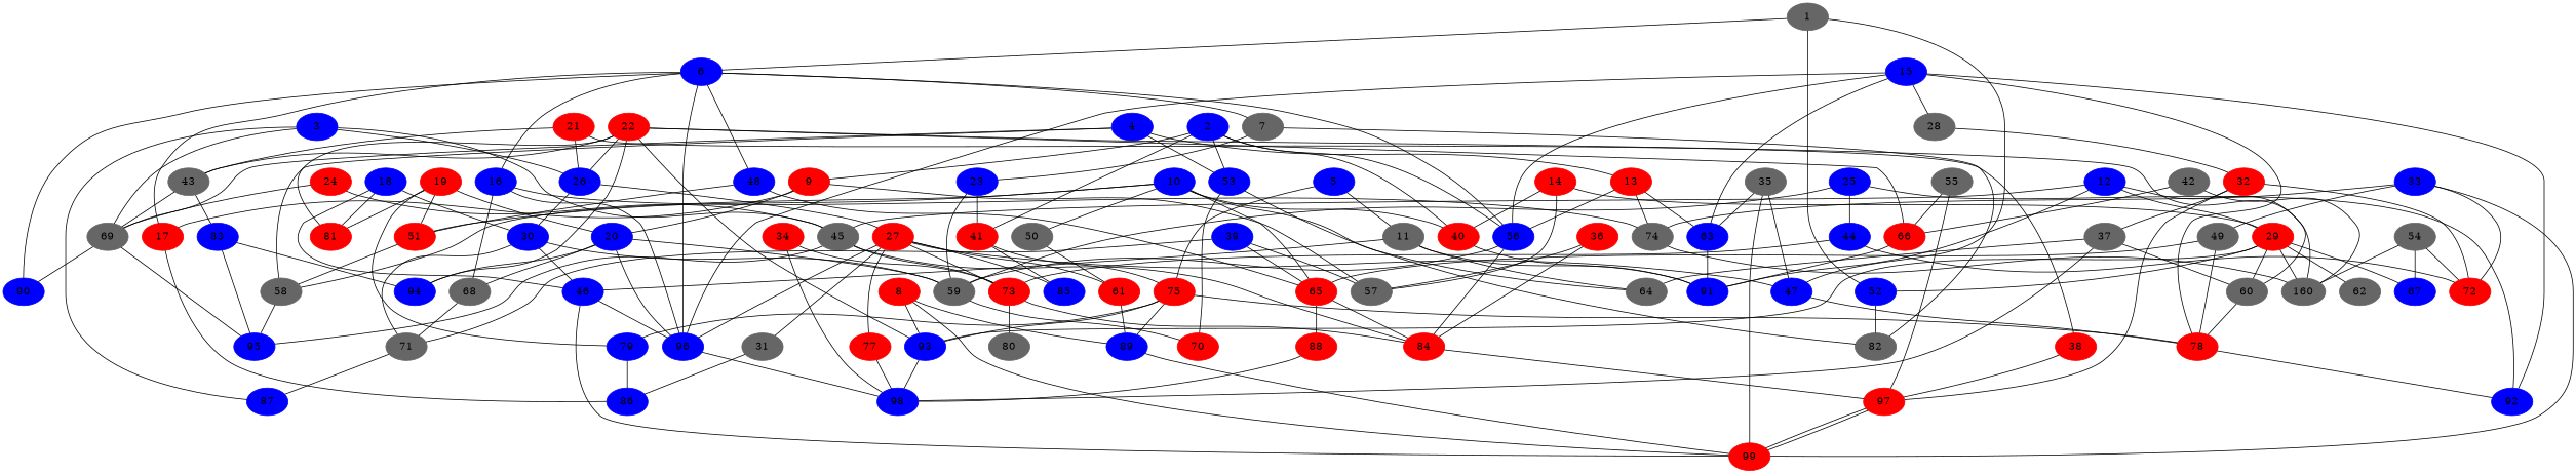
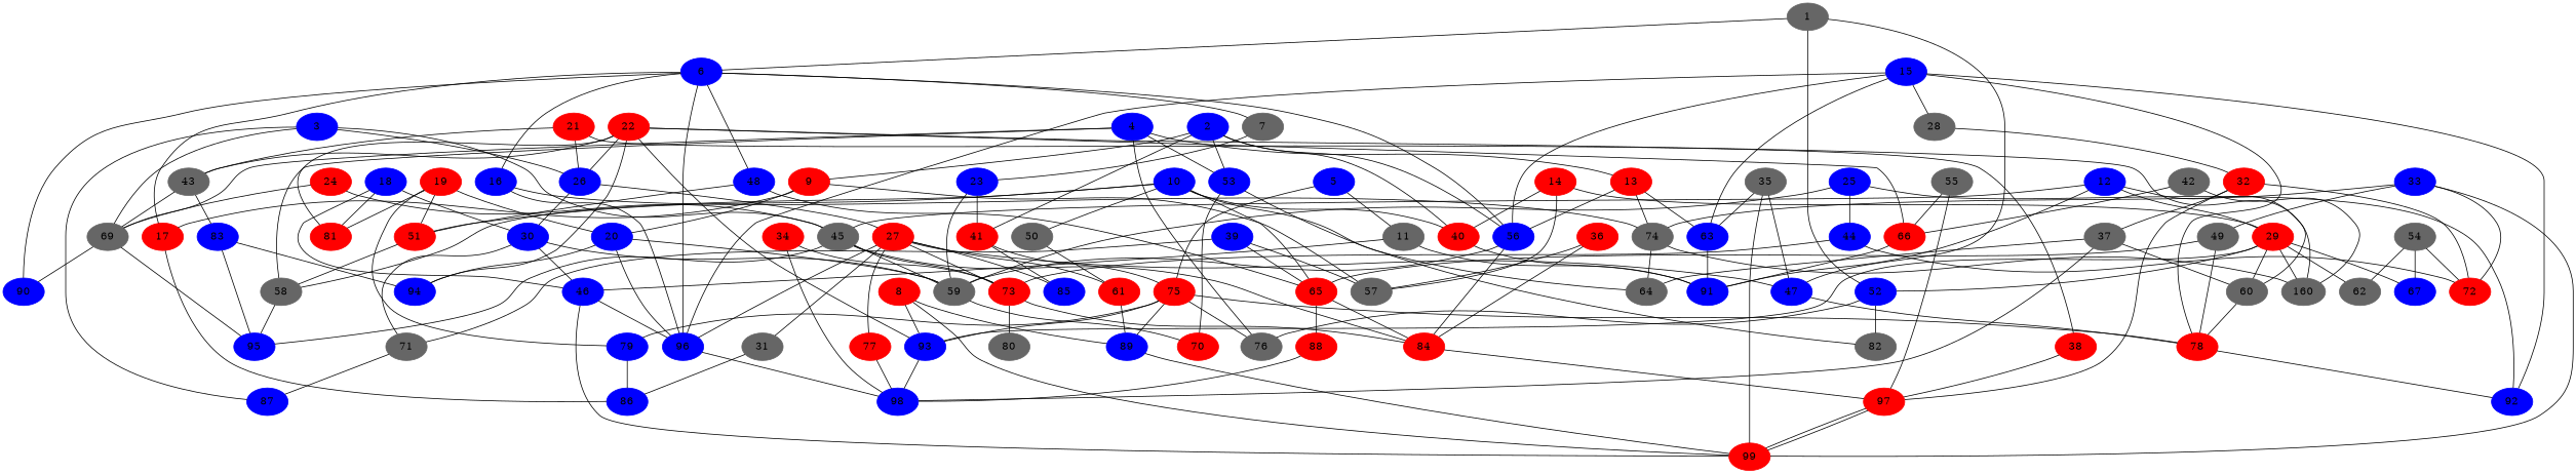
  graph {
    node [color=blue style=filled]
    1 [color=gray40]
    6
    47
    52
    56
    7 [color=gray40]
    16
    17 [color=red]
    48
    90
    96
    78 [color=red]
+   76 [color=gray40]
    82 [color=gray40]
    9 [color=red]
    2
    40 [color=red]
    41 [color=red]
    53
    20
    57 [color=gray40]
    91
    75 [color=red]
    85
    70 [color=red]
    59 [color=gray40]
    84 [color=red]
    3
    26
    45 [color=gray40]
    69 [color=gray40]
    87
    30
    27 [color=red]
    73 [color=red]
    95
    4
    13 [color=red]
    58 [color=gray40]
    63
    74 [color=gray40]
    11 [color=gray40]
    5
    64 [color=gray40]
    46
    89
    93
    79
    23
-   68 [color=gray40]
    86
    51 [color=red]
    65 [color=red]
    98
    8 [color=red]
    99 [color=red]
    94
    10
    50 [color=gray40]
    61 [color=red]
    88 [color=red]
    12
    29 [color=red]
    n64 [color=gray40 label=160]
    60 [color=gray40]
    62 [color=gray40]
    67
    14 [color=red]
    15
    28 [color=gray40]
    92
    32 [color=red]
    71 [color=gray40]
    18
    81 [color=red]
    19 [color=red]
    21 [color=red]
    38 [color=red]
    43 [color=gray40]
    97 [color=red]
    83
    22 [color=red]
    66 [color=red]
    24 [color=red]
    25
    44
    72 [color=red]
    31 [color=gray40]
    77 [color=red]
    80 [color=gray40]
    37 [color=gray40]
    33
    49 [color=gray40]
    34 [color=red]
    35 [color=gray40]
    36 [color=red]
    39
    42 [color=gray40]
    54 [color=gray40]
    55 [color=gray40]
    1 -- 6
    1 -- 47
    1 -- 52
    6 -- 56
    6 -- 7
    6 -- 16
    6 -- 17
    6 -- 48
    6 -- 90
    6 -- 96
    47 -- 78
+   52 -- 76
    52 -- 82
    56 -- 59
    56 -- 84
-   7 -- 82
    7 -- 23
    16 -- 96
    16 -- 74
-   16 -- 68
    17 -- 86
    48 -- 51
    48 -- 65
    96 -- 98
    78 -- 92
    9 -- 17
    9 -- 20
    9 -- 57
    2 -- 56
    2 -- 9
    2 -- 40
    2 -- 41
    2 -- 53
    40 -- 91
    41 -- 75
    41 -- 85
    53 -- 82
    53 -- 70
    20 -- 96
    20 -- 59
-   20 -- 68
    20 -- 94
    75 -- 78
+   75 -- 76
    75 -- 89
    75 -- 93
    75 -- 79
    59 -- 70
    84 -- 97
    3 -- 26
    3 -- 45
    3 -- 69
    3 -- 87
    26 -- 30
    26 -- 27
+   45 -- 59
    45 -- 84
    45 -- 73
    45 -- 95
    69 -- 90
    69 -- 95
    30 -- 59
    30 -- 46
    30 -- 71
    27 -- 47
    27 -- 96
    27 -- 85
    27 -- 73
    27 -- 61
    27 -- 31
    27 -- 77
    73 -- 84
    73 -- 80
+   4 -- 76
    4 -- 53
    4 -- 69
    4 -- 13
    4 -- 58
    13 -- 56
    13 -- 63
    13 -- 74
    58 -- 95
    63 -- 91
    74 -- n64
    11 -- 91
-   11 -- 64
+   74 -- 64
    11 -- 46
    5 -- 75
    5 -- 11
    46 -- 96
    46 -- 99
    89 -- 99
    93 -- 98
    79 -- 86
    23 -- 41
    23 -- 59
-   68 -- 71
    51 -- 58
    65 -- 84
    65 -- 88
    8 -- 89
    8 -- 93
    8 -- 99
    10 -- 40
    10 -- 58
    10 -- 64
    10 -- 51
    10 -- 65
    10 -- 50
    50 -- 61
    61 -- 89
    88 -- 98
    12 -- 91
    12 -- 45
    12 -- 29
    12 -- n64
    29 -- 52
    29 -- 93
    29 -- n64
    29 -- 60
    29 -- 62
    29 -- 67
    60 -- 78
    14 -- 40
    14 -- 57
    14 -- 29
    15 -- 56
    15 -- 96
    15 -- 78
    15 -- 63
    15 -- 28
    15 -- 92
    28 -- 32
    32 -- 97
    32 -- 72
    32 -- 37
    71 -- 87
    18 -- 30
    18 -- 46
    18 -- 81
    19 -- 20
    19 -- 79
    19 -- 51
    19 -- 81
    21 -- 26
    21 -- 38
    21 -- 43
    38 -- 97
    43 -- 69
    43 -- 83
    97 -- 99
    97 -- 99
    83 -- 95
    83 -- 94
    22 -- 26
    22 -- 93
    22 -- 94
    22 -- 60
    22 -- 81
    22 -- 43
    22 -- 66
    66 -- 91
    24 -- 45
    24 -- 69
    25 -- 59
    25 -- 92
    25 -- 44
    44 -- 73
    44 -- 72
    31 -- 86
    77 -- 98
    37 -- 64
    37 -- 98
    37 -- 60
    33 -- 74
    33 -- 99
    33 -- 72
    33 -- 49
    49 -- 78
    49 -- 65
    34 -- 73
    34 -- 98
    35 -- 47
    35 -- 63
    35 -- 99
    36 -- 57
    36 -- 84
    39 -- 57
    39 -- 65
    39 -- 71
    42 -- n64
    42 -- 66
-   54 -- n64
+   54 -- 62
    54 -- 67
    54 -- 72
    55 -- 97
    55 -- 66
  }
